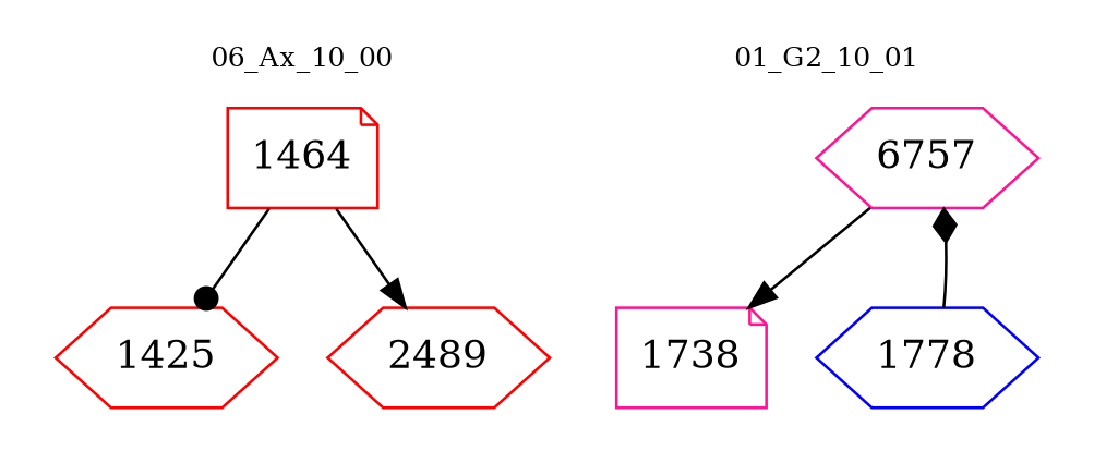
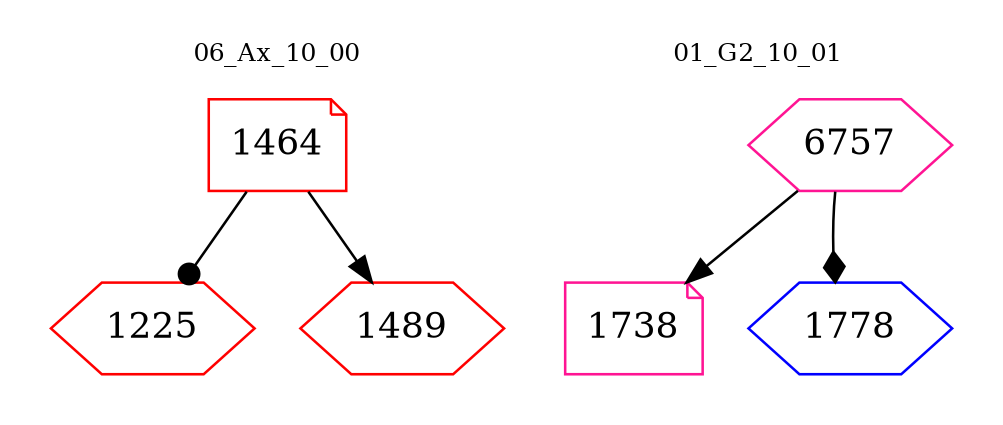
  digraph {
    node [color=red shape=hexagon]
    edge [arrowhead=normal color=black]
    n1 [label=1464 shape=note]
-   n2 [label=1425]
-   n3 [label=2489]
+   n2 [label=1225]
+   n3 [label=1489]
    n4 [color=deeppink label=6757]
    n5 [color=deeppink label=1738 shape=note]
    n6 [color=blue label=1778]
    subgraph cluster_1 {
      color=white
      fontsize=10
      label="06_Ax_10_00"
      n1
      n2
      n3
    }
    subgraph cluster_2 {
      color=white
      fontsize=10
      label="01_G2_10_01"
      n4
      n5
      n6
    }
    n1 -> n2 [arrowhead=dot]
    n1 -> n3
    n4 -> n5
-   n6 -> n4 [arrowhead=diamond]
+   n4 -> n6 [arrowhead=diamond]
  }
